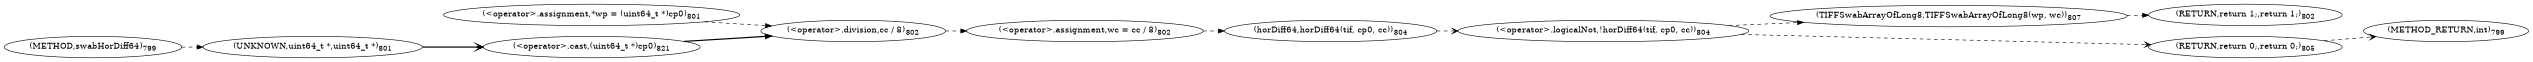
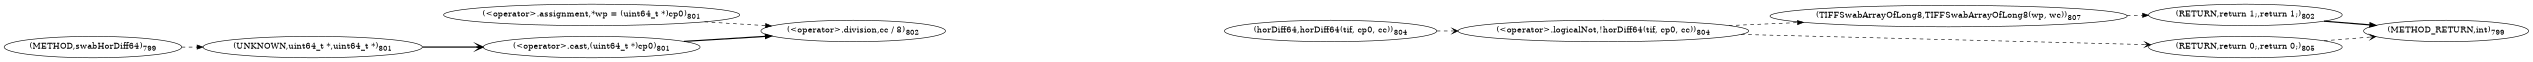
  digraph {
    rankdir=LR
    edge [arrowhead=normal style=dashed]
    n1 [label=<(&lt;operator&gt;.assignment,*wp = (uint64_t *)cp0)<SUB>801</SUB>>]
    n2 [label=<(&lt;operator&gt;.division,cc / 8)<SUB>802</SUB>>]
-   n3 [label=<(&lt;operator&gt;.assignment,wc = cc / 8)<SUB>802</SUB>>]
    n4 [label=<(horDiff64,horDiff64(tif, cp0, cc))<SUB>804</SUB>>]
    n5 [label=<(&lt;operator&gt;.logicalNot,!horDiff64(tif, cp0, cc))<SUB>804</SUB>>]
    n6 [label=<(TIFFSwabArrayOfLong8,TIFFSwabArrayOfLong8(wp, wc))<SUB>807</SUB>>]
    n7 [label=<(RETURN,return 1;,return 1;)<SUB>802</SUB>>]
    n8 [label=<(METHOD_RETURN,int)<SUB>799</SUB>>]
-   n9 [label=<(&lt;operator&gt;.cast,(uint64_t *)cp0)<SUB>821</SUB>>]
+   n9 [label=<(&lt;operator&gt;.cast,(uint64_t *)cp0)<SUB>801</SUB>>]
    n10 [label=<(RETURN,return 0;,return 0;)<SUB>805</SUB>>]
    n11 [label=<(UNKNOWN,uint64_t *,uint64_t *)<SUB>801</SUB>>]
    n12 [label=<(METHOD,swabHorDiff64)<SUB>799</SUB>>]
    n1 -> n2
-   n2 -> n3
-   n3 -> n4
    n4 -> n5 [arrowhead=vee]
    n5 -> n6
    n5 -> n10 [arrowhead=vee]
    n6 -> n7
+   n7 -> n8 [style=bold]
    n9 -> n2 [style=bold]
    n10 -> n8 [arrowhead=vee]
    n11 -> n9 [arrowhead=vee style=bold]
    n12 -> n11
  }
